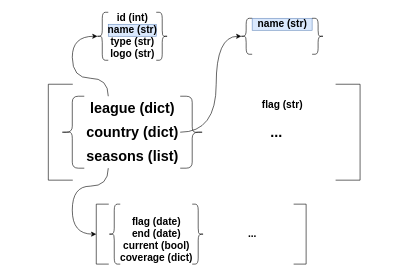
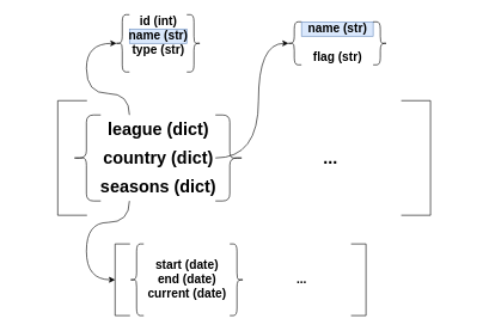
  <mxCell id="0" />
  <mxCell id="1" parent="0" />
  <mxCell id="2" value="" style="shape=curlyBracket;whiteSpace=wrap;html=1;rounded=1;labelPosition=left;verticalLabelPosition=middle;align=right;verticalAlign=middle;" vertex="1" parent="1"><mxGeometry x="100" y="160" width="40" height="120" as="geometry" /></mxCell>
  <mxCell id="3" value="" style="shape=partialRectangle;whiteSpace=wrap;html=1;bottom=1;right=1;left=1;top=0;fillColor=none;routingCenterX=-0.5;rotation=90;" vertex="1" parent="1"><mxGeometry x="20" y="200" width="160" height="40" as="geometry" /></mxCell>
  <mxCell id="4" value="league (dict)" style="text;strokeColor=none;fillColor=none;html=1;fontSize=24;fontStyle=1;verticalAlign=middle;align=center;" vertex="1" parent="1"><mxGeometry x="140" y="160" width="160" height="40" as="geometry" /></mxCell>
  <mxCell id="5" value="country (dict)" style="text;strokeColor=none;fillColor=none;html=1;fontSize=24;fontStyle=1;verticalAlign=middle;align=center;" vertex="1" parent="1"><mxGeometry x="140" y="200" width="160" height="40" as="geometry" /></mxCell>
  <mxCell id="6" style="edgeStyle=orthogonalEdgeStyle;rounded=0;orthogonalLoop=1;jettySize=auto;html=1;exitX=0.25;exitY=1;exitDx=0;exitDy=0;entryX=0.5;entryY=1;entryDx=0;entryDy=0;curved=1;" edge="1" parent="1" source="7" target="20"><mxGeometry relative="1" as="geometry" /></mxCell>
- <mxCell id="7" value="seasons (list)" style="text;strokeColor=none;fillColor=none;html=1;fontSize=24;fontStyle=1;verticalAlign=middle;align=center;" vertex="1" parent="1"><mxGeometry x="140" y="240" width="160" height="40" as="geometry" /></mxCell>
+ <mxCell id="7" value="seasons (dict)" style="text;strokeColor=none;fillColor=none;html=1;fontSize=24;fontStyle=1;verticalAlign=middle;align=center;" vertex="1" parent="1"><mxGeometry x="140" y="240" width="160" height="40" as="geometry" /></mxCell>
  <mxCell id="8" value="" style="shape=curlyBracket;whiteSpace=wrap;html=1;rounded=1;labelPosition=left;verticalLabelPosition=middle;align=right;verticalAlign=middle;rotation=-180;" vertex="1" parent="1"><mxGeometry x="300" y="160" width="40" height="120" as="geometry" /></mxCell>
  <mxCell id="9" value="" style="shape=partialRectangle;whiteSpace=wrap;html=1;bottom=1;right=1;left=1;top=0;fillColor=none;routingCenterX=-0.5;rotation=-90;" vertex="1" parent="1"><mxGeometry x="500" y="200" width="160" height="40" as="geometry" /></mxCell>
  <mxCell id="10" value="" style="shape=curlyBracket;whiteSpace=wrap;html=1;rounded=1;labelPosition=left;verticalLabelPosition=middle;align=right;verticalAlign=middle;" vertex="1" parent="1"><mxGeometry x="160" y="20" width="20" height="80" as="geometry" /></mxCell>
  <mxCell id="11" value="id (int)" style="text;strokeColor=none;fillColor=none;html=1;fontSize=17;fontStyle=1;verticalAlign=middle;align=center;" vertex="1" parent="1"><mxGeometry x="180" y="20" width="80" height="20" as="geometry" /></mxCell>
  <mxCell id="12" value="name (str)" style="text;strokeColor=#6c8ebf;fillColor=#dae8fc;html=1;fontSize=17;fontStyle=1;verticalAlign=middle;align=center;" vertex="1" parent="1"><mxGeometry x="180" y="40" width="80" height="20" as="geometry" /></mxCell>
  <mxCell id="13" value="type (str)" style="text;strokeColor=none;fillColor=none;html=1;fontSize=17;fontStyle=1;verticalAlign=middle;align=center;" vertex="1" parent="1"><mxGeometry x="180" y="60" width="80" height="20" as="geometry" /></mxCell>
  <mxCell id="14" value="" style="shape=curlyBracket;whiteSpace=wrap;html=1;rounded=1;labelPosition=left;verticalLabelPosition=middle;align=right;verticalAlign=middle;rotation=-180;" vertex="1" parent="1"><mxGeometry x="260" y="20" width="20" height="80" as="geometry" /></mxCell>
- <mxCell id="15" value="logo (str)" style="text;strokeColor=none;fillColor=none;html=1;fontSize=17;fontStyle=1;verticalAlign=middle;align=center;" vertex="1" parent="1"><mxGeometry x="180" y="80" width="80" height="20" as="geometry" /></mxCell>
  <mxCell id="16" value="" style="shape=curlyBracket;whiteSpace=wrap;html=1;rounded=1;labelPosition=left;verticalLabelPosition=middle;align=right;verticalAlign=middle;" vertex="1" parent="1"><mxGeometry x="400" y="30" width="20" height="60" as="geometry" /></mxCell>
  <mxCell id="17" value="name (str)" style="text;strokeColor=#6c8ebf;fillColor=#dae8fc;html=1;fontSize=17;fontStyle=1;verticalAlign=middle;align=center;" vertex="1" parent="1"><mxGeometry x="420" y="30" width="100" height="20" as="geometry" /></mxCell>
  <mxCell id="18" value="" style="shape=curlyBracket;whiteSpace=wrap;html=1;rounded=1;labelPosition=left;verticalLabelPosition=middle;align=right;verticalAlign=middle;rotation=-180;" vertex="1" parent="1"><mxGeometry x="520" y="30" width="20" height="60" as="geometry" /></mxCell>
- <mxCell id="19" value="flag (str)" style="text;strokeColor=none;fillColor=none;html=1;fontSize=17;fontStyle=1;verticalAlign=middle;align=center;" vertex="1" parent="1"><mxGeometry x="420" y="165" width="100" height="20" as="geometry" /></mxCell>
+ <mxCell id="19" value="flag (str)" style="text;strokeColor=none;fillColor=none;html=1;fontSize=17;fontStyle=1;verticalAlign=middle;align=center;" vertex="1" parent="1"><mxGeometry x="420" y="70" width="100" height="20" as="geometry" /></mxCell>
  <mxCell id="20" value="" style="shape=partialRectangle;whiteSpace=wrap;html=1;bottom=1;right=1;left=1;top=0;fillColor=none;routingCenterX=-0.5;rotation=90;" vertex="1" parent="1"><mxGeometry x="120" y="380" width="100" height="20" as="geometry" /></mxCell>
  <mxCell id="21" value="" style="shape=partialRectangle;whiteSpace=wrap;html=1;bottom=1;right=1;left=1;top=0;fillColor=none;routingCenterX=-0.5;rotation=-90;" vertex="1" parent="1"><mxGeometry x="450" y="380" width="100" height="20" as="geometry" /></mxCell>
  <mxCell id="22" value="" style="shape=curlyBracket;whiteSpace=wrap;html=1;rounded=1;labelPosition=left;verticalLabelPosition=middle;align=right;verticalAlign=middle;" vertex="1" parent="1"><mxGeometry x="180" y="340" width="20" height="100" as="geometry" /></mxCell>
- <mxCell id="23" value="flag (date)" style="text;strokeColor=none;fillColor=none;html=1;fontSize=17;fontStyle=1;verticalAlign=middle;align=center;" vertex="1" parent="1"><mxGeometry x="200" y="360" width="120" height="20" as="geometry" /></mxCell>
+ <mxCell id="23" value="start (date)" style="text;strokeColor=none;fillColor=none;html=1;fontSize=17;fontStyle=1;verticalAlign=middle;align=center;" vertex="1" parent="1"><mxGeometry x="200" y="360" width="120" height="20" as="geometry" /></mxCell>
  <mxCell id="24" value="end (date)" style="text;strokeColor=none;fillColor=none;html=1;fontSize=17;fontStyle=1;verticalAlign=middle;align=center;" vertex="1" parent="1"><mxGeometry x="200" y="380" width="120" height="20" as="geometry" /></mxCell>
  <mxCell id="25" value="" style="shape=curlyBracket;whiteSpace=wrap;html=1;rounded=1;labelPosition=left;verticalLabelPosition=middle;align=right;verticalAlign=middle;rotation=-180;" vertex="1" parent="1"><mxGeometry x="320" y="340" width="20" height="100" as="geometry" /></mxCell>
- <mxCell id="26" value="current (bool)" style="text;strokeColor=none;fillColor=none;html=1;fontSize=17;fontStyle=1;verticalAlign=middle;align=center;" vertex="1" parent="1"><mxGeometry x="200" y="400" width="120" height="20" as="geometry" /></mxCell>
- <mxCell id="27" value="coverage (dict)" style="text;strokeColor=none;fillColor=none;html=1;fontSize=17;fontStyle=1;verticalAlign=middle;align=center;" vertex="1" parent="1"><mxGeometry x="200" y="420" width="120" height="20" as="geometry" /></mxCell>
+ <mxCell id="26" value="current (date)" style="text;strokeColor=none;fillColor=none;html=1;fontSize=17;fontStyle=1;verticalAlign=middle;align=center;" vertex="1" parent="1"><mxGeometry x="200" y="400" width="120" height="20" as="geometry" /></mxCell>
  <mxCell id="28" value="..." style="text;strokeColor=none;fillColor=none;html=1;fontSize=24;fontStyle=1;verticalAlign=middle;align=center;" vertex="1" parent="1"><mxGeometry x="340" y="200" width="240" height="40" as="geometry" /></mxCell>
  <mxCell id="29" value="..." style="text;strokeColor=none;fillColor=none;html=1;fontSize=17;fontStyle=1;verticalAlign=middle;align=center;" vertex="1" parent="1"><mxGeometry x="340" y="370" width="160" height="40" as="geometry" /></mxCell>
  <mxCell id="30" style="edgeStyle=orthogonalEdgeStyle;rounded=0;orthogonalLoop=1;jettySize=auto;html=1;exitX=0.25;exitY=0;exitDx=0;exitDy=0;entryX=0.1;entryY=0.5;entryDx=0;entryDy=0;entryPerimeter=0;curved=1;" edge="1" parent="1" source="4" target="10"><mxGeometry relative="1" as="geometry"><Array as="points"><mxPoint x="180" y="130" /><mxPoint x="120" y="130" /><mxPoint x="120" y="60" /></Array></mxGeometry></mxCell>
  <mxCell id="31" style="edgeStyle=orthogonalEdgeStyle;rounded=0;orthogonalLoop=1;jettySize=auto;html=1;exitX=1;exitY=0.5;exitDx=0;exitDy=0;entryX=0.1;entryY=0.5;entryDx=0;entryDy=0;entryPerimeter=0;curved=1;" edge="1" parent="1" source="5" target="16"><mxGeometry relative="1" as="geometry"><Array as="points"><mxPoint x="360" y="220" /><mxPoint x="360" y="60" /></Array></mxGeometry></mxCell>
